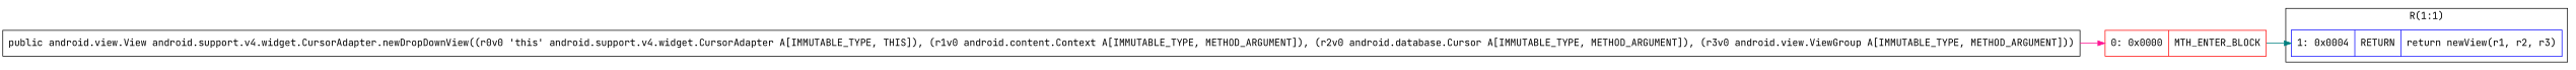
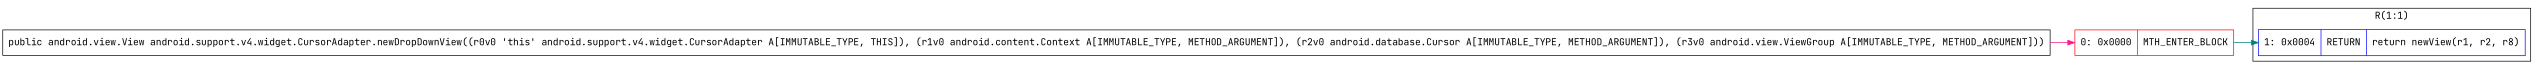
  digraph {
    rankdir=LR
    fontname="JetBrains Mono"
    node [shape=record fontname="JetBrains Mono"]
    edge [fontname="JetBrains Mono"]
-   n1 [color=blue label="{1\:\ 0x0004|RETURN\l|return newView(r1, r2, r3)\l}"]
+   n1 [color=blue label="{1\:\ 0x0004|RETURN\l|return newView(r1, r2, r8)\l}"]
    n2 [color=red label="{0\:\ 0x0000|MTH_ENTER_BLOCK\l}"]
    n3 [label="{public android.view.View android.support.v4.widget.CursorAdapter.newDropDownView((r0v0 'this' android.support.v4.widget.CursorAdapter A[IMMUTABLE_TYPE, THIS]), (r1v0 android.content.Context A[IMMUTABLE_TYPE, METHOD_ARGUMENT]), (r2v0 android.database.Cursor A[IMMUTABLE_TYPE, METHOD_ARGUMENT]), (r3v0 android.view.ViewGroup A[IMMUTABLE_TYPE, METHOD_ARGUMENT])) }"]
    subgraph cluster_1 {
      label="R(1:1)"
      n1
    }
    n2 -> n1 [color=teal]
    n3 -> n2 [color=deeppink]
  }
